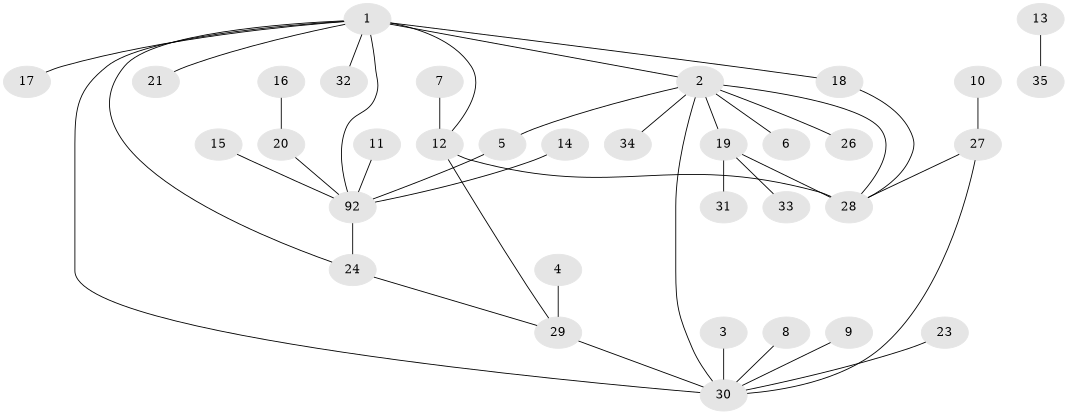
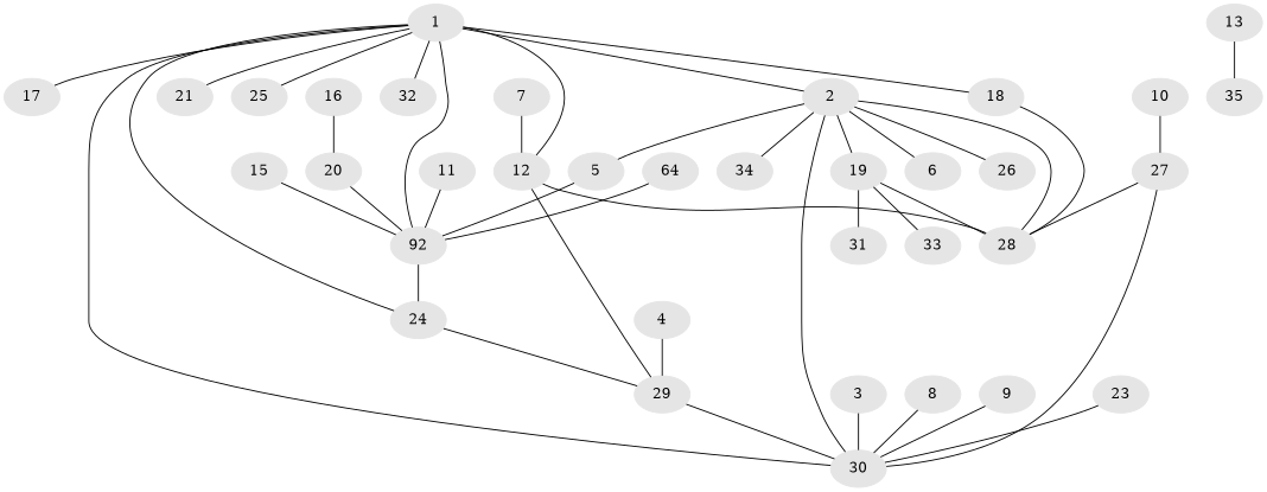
  graph {
    node [color=gray90 style=filled]
    edge [weight=1.0]
    1
    2
    17
    18
    21
    n6 [label=92]
    24
+   25
    30
    32
    12
    28
    5
    6
    19
    26
    34
    29
    31
    33
    3
    4
    7
    8
    13
    35
    9
    10
    27
    11
-   14
+   14 [label=64]
    15
    16
    20
    23
    1 -- 2 [weight=2.0]
    1 -- 17
    1 -- 18
    1 -- 21
    1 -- n6
    1 -- 24
+   1 -- 25
    1 -- 30
    1 -- 32
    1 -- 12 [weight=2.0]
    2 -- 30
    2 -- 28
    2 -- 5
    2 -- 6
    2 -- 19
    2 -- 26 [weight=2.0]
    2 -- 34
    18 -- 28
    n6 -- 24
    24 -- 29
    12 -- 28 [weight=2.0]
    12 -- 29
    5 -- n6
    19 -- 28
    19 -- 31
    19 -- 33
    29 -- 30 [weight=2.0]
    3 -- 30
    4 -- 29
    7 -- 12
    8 -- 30
    13 -- 35
    9 -- 30
    10 -- 27
    27 -- 30
    27 -- 28
    11 -- n6
    14 -- n6
    15 -- n6
    16 -- 20
    20 -- n6
    23 -- 30
  }
